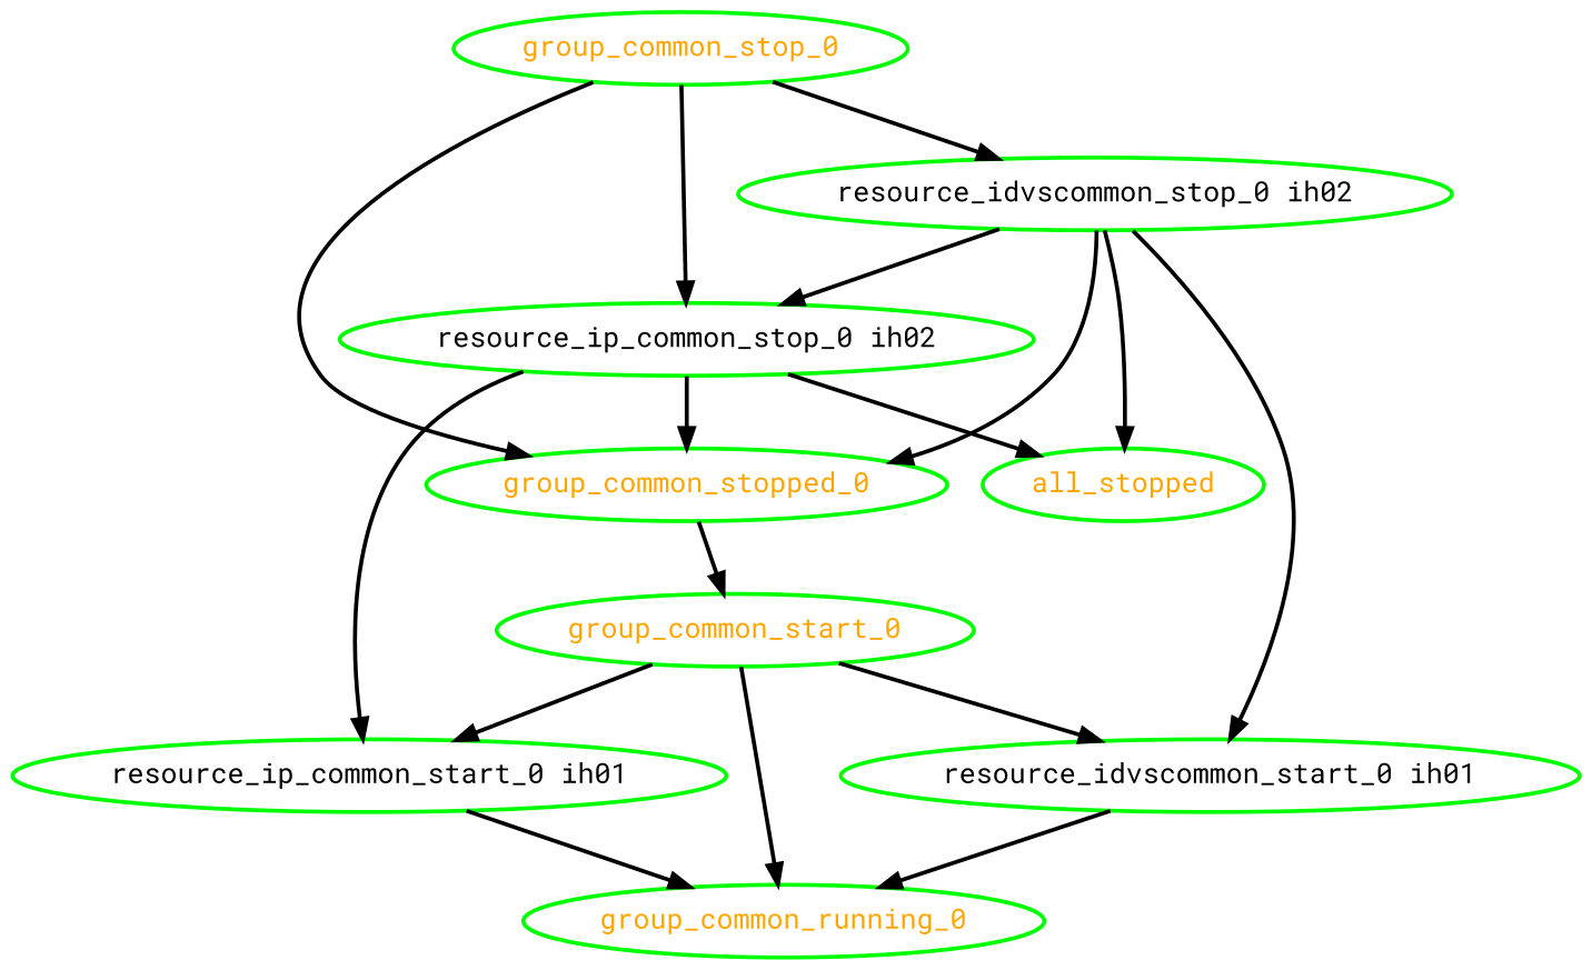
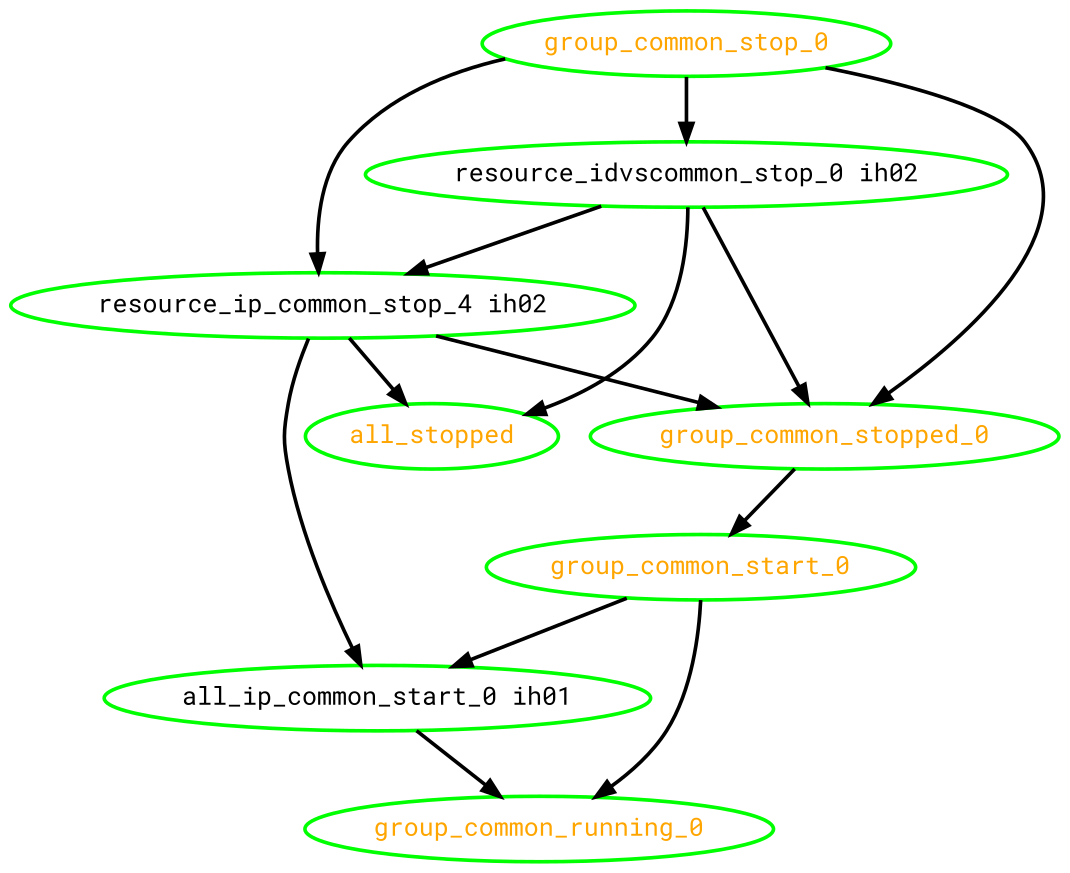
  digraph {
    fontname="Roboto Mono"
    node [color=green fontcolor=orange fontname="Roboto Mono" style=bold]
    edge [fontname="Roboto Mono" style=bold]
    all_stopped
    group_common_running_0
    group_common_start_0
-   "resource_idvscommon_start_0 ih01" [fontcolor=black]
-   "resource_ip_common_start_0 ih01" [fontcolor=black]
+   "resource_ip_common_start_0 ih01" [fontcolor=black label="all_ip_common_start_0 ih01"]
    group_common_stop_0
    group_common_stopped_0
    "resource_idvscommon_stop_0 ih02" [fontcolor=black]
-   "resource_ip_common_stop_0 ih02" [fontcolor=black]
+   "resource_ip_common_stop_0 ih02" [fontcolor=black label="resource_ip_common_stop_4 ih02"]
    group_common_start_0 -> group_common_running_0
-   group_common_start_0 -> "resource_idvscommon_start_0 ih01"
    group_common_start_0 -> "resource_ip_common_start_0 ih01"
-   "resource_idvscommon_start_0 ih01" -> group_common_running_0
    "resource_ip_common_start_0 ih01" -> group_common_running_0
    group_common_stop_0 -> group_common_stopped_0
    group_common_stop_0 -> "resource_idvscommon_stop_0 ih02"
    group_common_stop_0 -> "resource_ip_common_stop_0 ih02"
    group_common_stopped_0 -> group_common_start_0
    "resource_idvscommon_stop_0 ih02" -> all_stopped
-   "resource_idvscommon_stop_0 ih02" -> "resource_idvscommon_start_0 ih01"
    "resource_idvscommon_stop_0 ih02" -> group_common_stopped_0
    "resource_idvscommon_stop_0 ih02" -> "resource_ip_common_stop_0 ih02"
    "resource_ip_common_stop_0 ih02" -> all_stopped
    "resource_ip_common_stop_0 ih02" -> "resource_ip_common_start_0 ih01"
    "resource_ip_common_stop_0 ih02" -> group_common_stopped_0
  }
